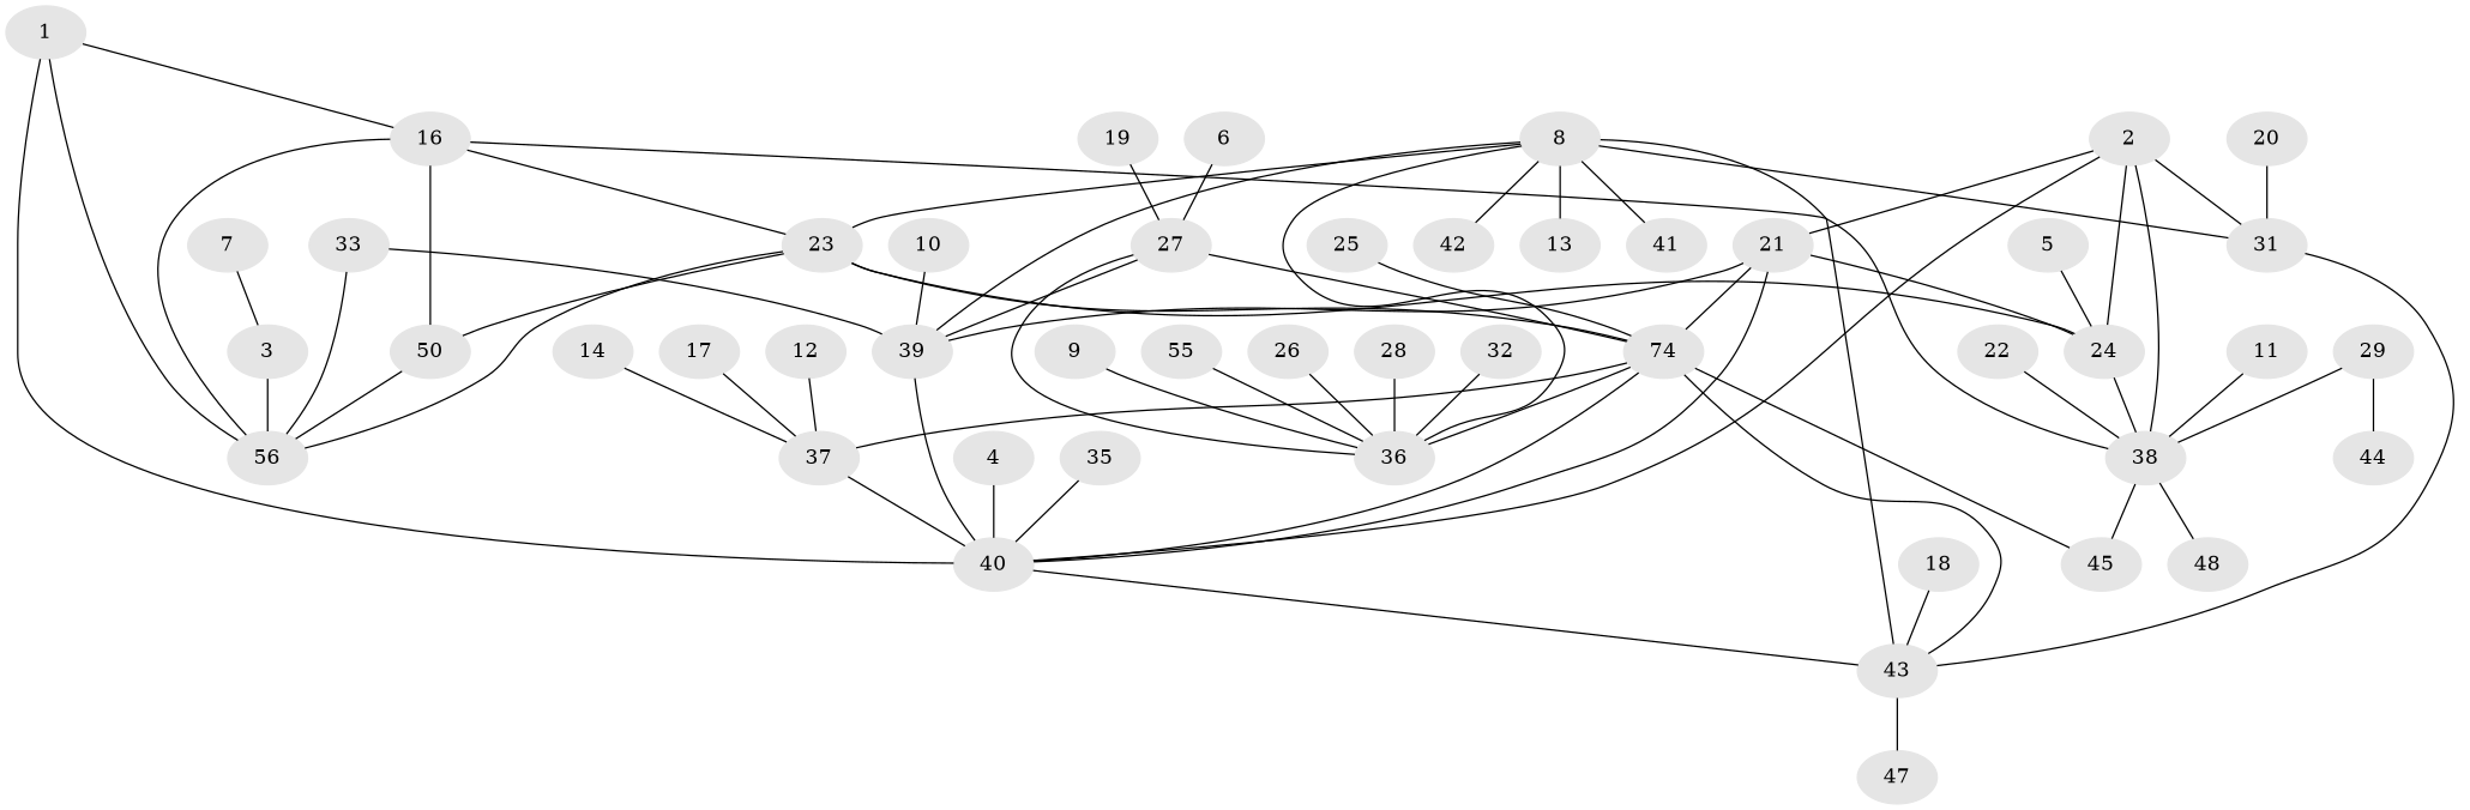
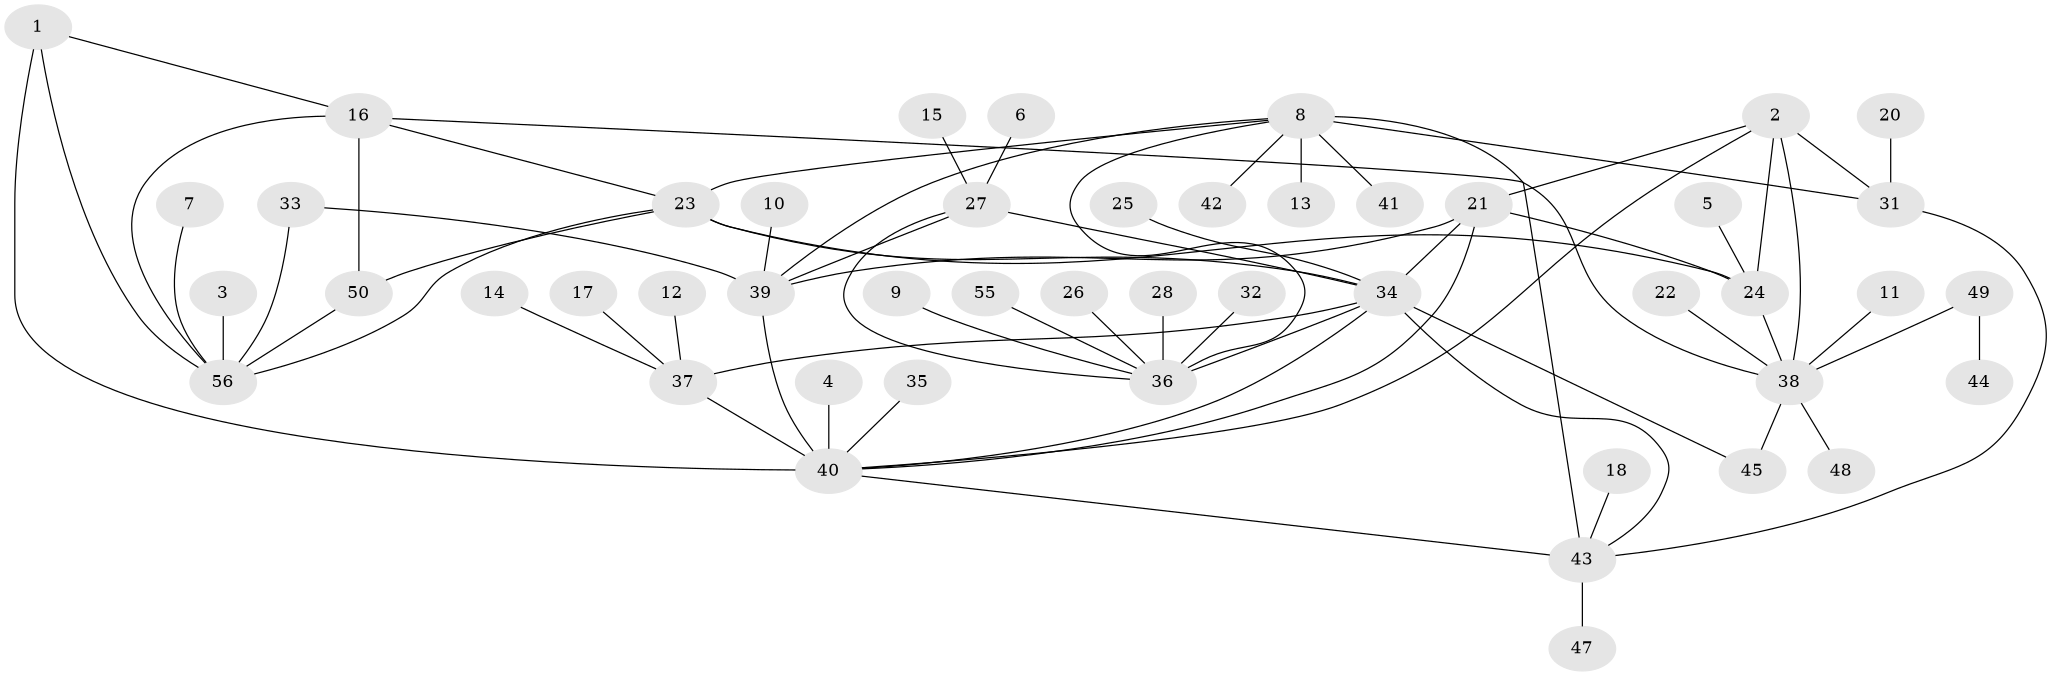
  graph {
    node [color=gray90 style=filled]
    edge [weight=1.0]
    1
    16
    40
    n4 [label=56]
    38
    23
    n7 [label=50]
    37
    43
    2
    21
    24
    31
    39
-   34 [label=74]
+   34
    45
    48
    3
    4
    5
    6
    27
    36
    7
    8
    13
    41
    42
    47
    9
    10
    11
    12
    14
    n35 [label=55]
    17
    18
-   19
+   19 [label=15]
    20
    22
    25
    26
    28
-   29
+   29 [label=49]
    44
    32
    33
    35
    1 -- 16
    1 -- 40 [weight=2.0]
    1 -- n4
    16 -- n4
    16 -- 38
    16 -- 23
    16 -- n7
    40 -- 43
    38 -- 45
    38 -- 48
    23 -- n4
    23 -- n7
    23 -- 24
    23 -- 34
    n7 -- n4
    37 -- 40 [weight=2.0]
    43 -- 47
    2 -- 40
    2 -- 38
    2 -- 21
    2 -- 24
    2 -- 31
    21 -- 40
    21 -- 24
    21 -- 39
    21 -- 34
    24 -- 38
    31 -- 43
    39 -- 40
    34 -- 40
    34 -- 37
    34 -- 43
    34 -- 45
    34 -- 36 [weight=2.0]
    3 -- n4
    4 -- 40
    5 -- 24
    6 -- 27
    27 -- 39
    27 -- 34 [weight=2.0]
    27 -- 36
-   7 -- 3
+   7 -- n4
    8 -- 23 [weight=2.0]
    8 -- 43 [weight=2.0]
    8 -- 31 [weight=2.0]
    8 -- 39
    8 -- 36
    8 -- 13
    8 -- 41
    8 -- 42
    9 -- 36
    10 -- 39
    11 -- 38
    12 -- 37
    14 -- 37
    n35 -- 36
    17 -- 37
    18 -- 43
    19 -- 27
    20 -- 31
    22 -- 38
    25 -- 34
    26 -- 36
    28 -- 36
    29 -- 38
    29 -- 44
    32 -- 36
    33 -- n4
    33 -- 39
    35 -- 40
  }
